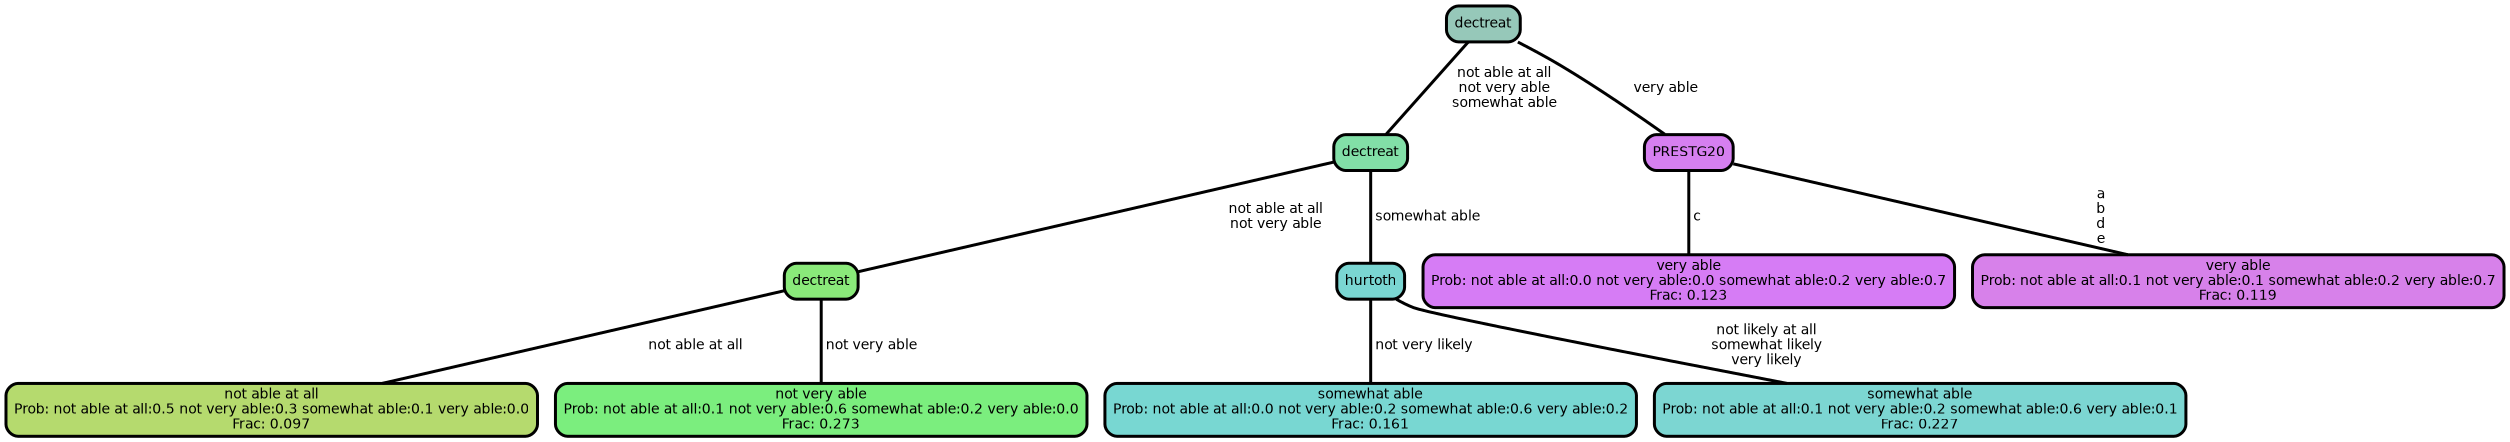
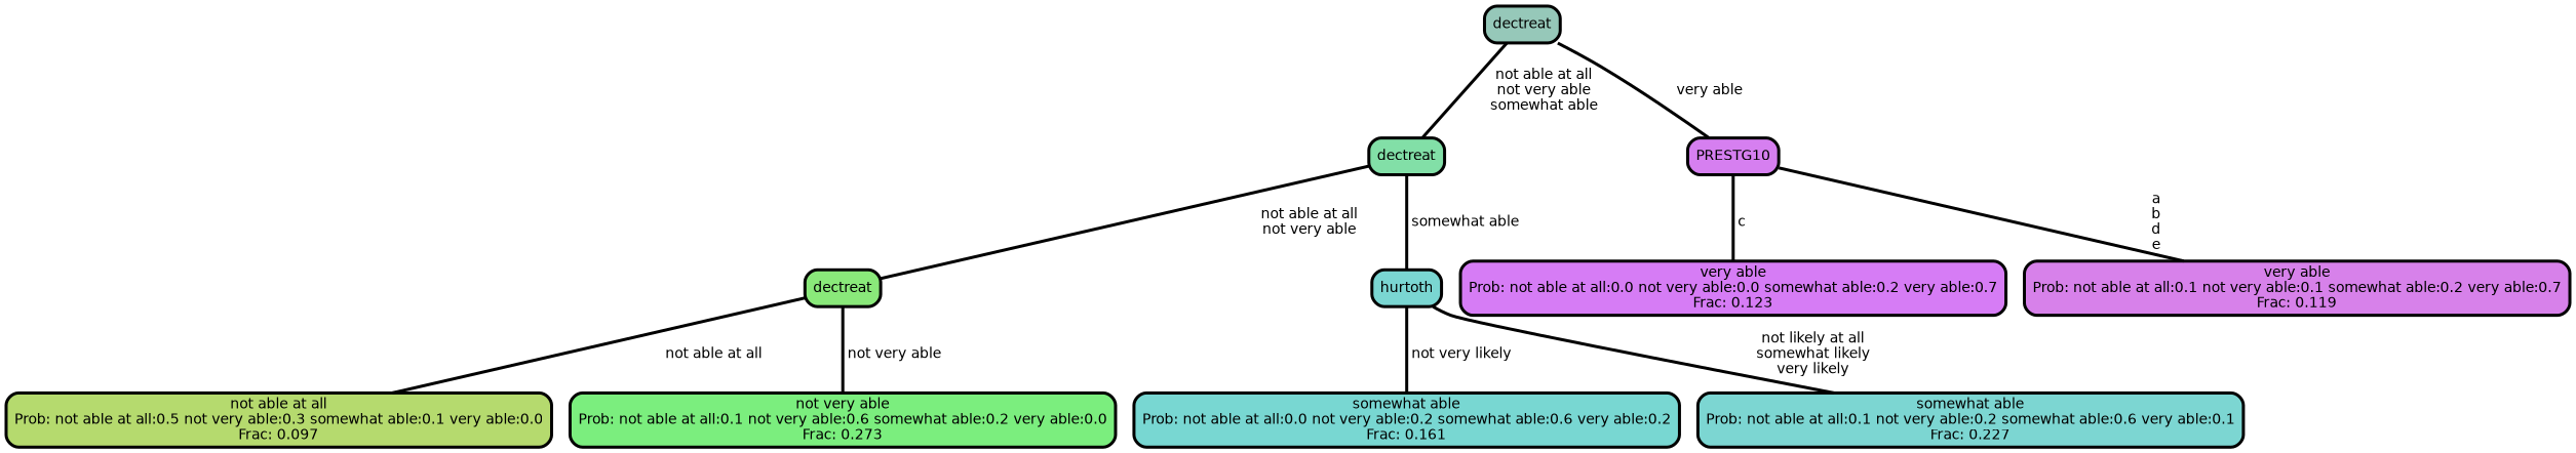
  graph {
    ranksep="0 equally"
    splines=straight
    node [color=black fontcolor=black fontname=helvetica penwidth=3 shape=box style="filled, rounded"]
    edge [color=black fontname=helvetica penwidth=3]
    n1 [fillcolor="#b5da6e" label="not able at all\nProb: not able at all:0.5 not very able:0.3 somewhat able:0.1 very able:0.0\nFrac: 0.097"]
    n2 [fillcolor="#8ae97a" label=dectreat]
    n3 [fillcolor="#7bee7e" label="not very able\nProb: not able at all:0.1 not very able:0.6 somewhat able:0.2 very able:0.0\nFrac: 0.273"]
    n4 [fillcolor="#82dfa7" label=dectreat]
    n5 [fillcolor="#7ad6d2" label=hurtoth]
    n6 [fillcolor="#78d7d2" label="somewhat able\nProb: not able at all:0.0 not very able:0.2 somewhat able:0.6 very able:0.2\nFrac: 0.161"]
    n7 [fillcolor="#7cd6d2" label="somewhat able\nProb: not able at all:0.1 not very able:0.2 somewhat able:0.6 very able:0.1\nFrac: 0.227"]
    n8 [fillcolor="#96c8b9" label=dectreat]
-   n9 [fillcolor="#d67ff0" label=PRESTG20]
+   n9 [fillcolor="#d67ff0" label=PRESTG10]
    n10 [fillcolor="#d67cf5" label="very able\nProb: not able at all:0.0 not very able:0.0 somewhat able:0.2 very able:0.7\nFrac: 0.123"]
    n11 [fillcolor="#d781ea" label="very able\nProb: not able at all:0.1 not very able:0.1 somewhat able:0.2 very able:0.7\nFrac: 0.119"]
    subgraph sub_1 {
      rank=same
    }
    n2 -- n1 [label=" not able at all"]
    n2 -- n3 [label=" not very able"]
    n4 -- n2 [label=" not able at all\n not very able"]
    n4 -- n5 [label=" somewhat able"]
    n5 -- n6 [label=" not very likely"]
    n5 -- n7 [label=" not likely at all\n somewhat likely\n very likely"]
    n8 -- n4 [label=" not able at all\n not very able\n somewhat able"]
    n8 -- n9 [label=" very able"]
    n9 -- n10 [label=" c"]
    n9 -- n11 [label=" a\n b\n d\n e"]
  }
